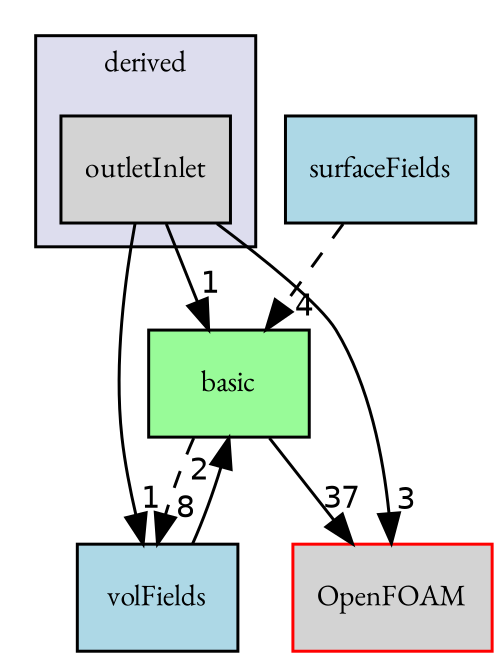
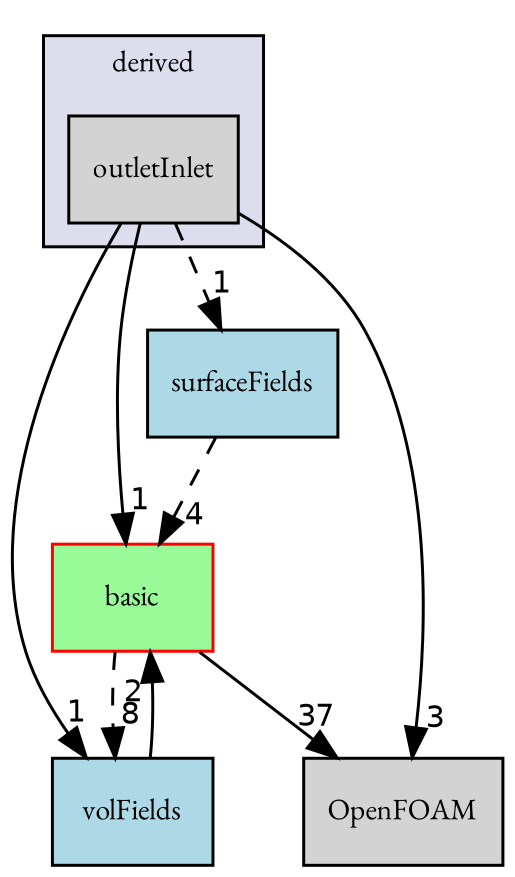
  digraph {
    compound=true
    fontname="EB Garamond"
    node [fillcolor=lightgrey fontname="EB Garamond" fontsize=10 shape=box style=filled]
    edge [fontname="EB Garamond" headlabel=1 labeldistance=1.5 labelfontname=Helvetica labelfontsize=10 style=solid]
    n1 [label=outletInlet pencolor=black]
-   n2 [color=black fillcolor=palegreen label=basic]
+   n2 [color=red fillcolor=palegreen label=basic]
    n3 [fillcolor=lightblue label=volFields]
-   n4 [color=red label=OpenFOAM]
+   n4 [color=black label=OpenFOAM]
    n5 [fillcolor=lightblue label=surfaceFields]
    subgraph cluster_1 {
      bgcolor="#ddddee"
      fontsize=10
      label=derived
      pencolor=black
      n1
    }
    n1 -> n2
    n1 -> n3
    n1 -> n4 [headlabel=3]
+   n1 -> n5 [style=dashed]
    n2 -> n3 [headlabel=8 style=dashed]
    n2 -> n4 [headlabel=37]
    n3 -> n2 [headlabel=2]
    n5 -> n2 [headlabel=4 style=dashed]
  }
